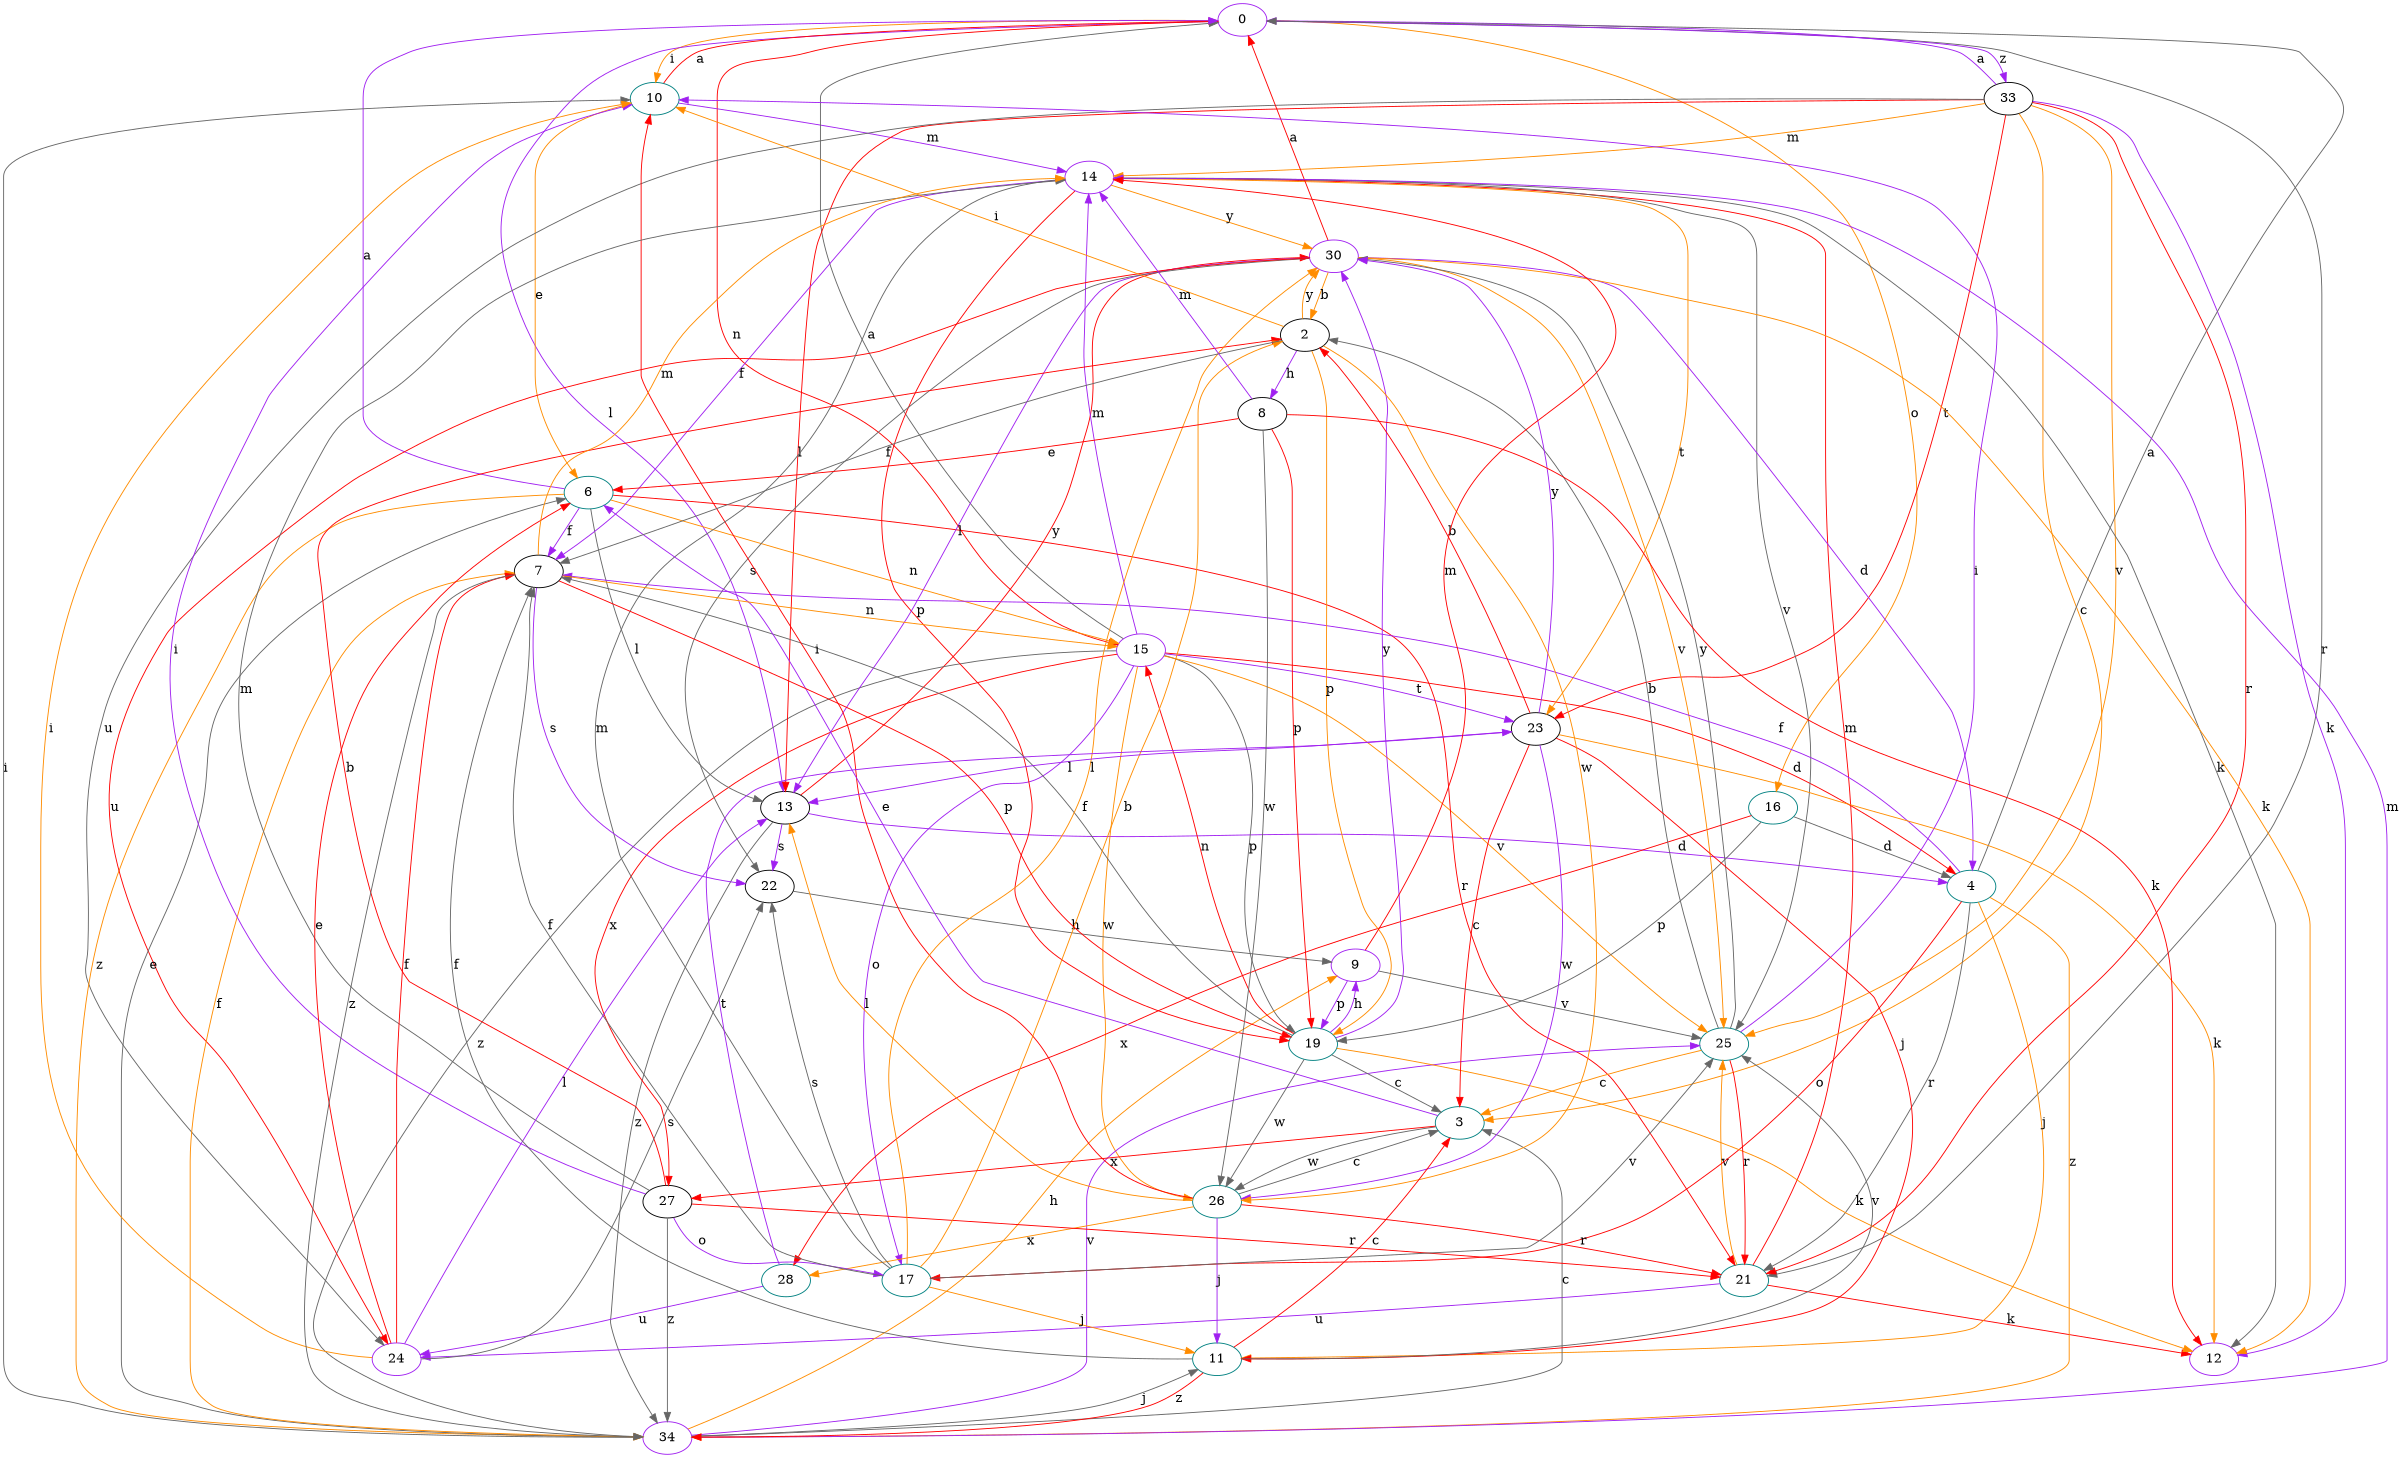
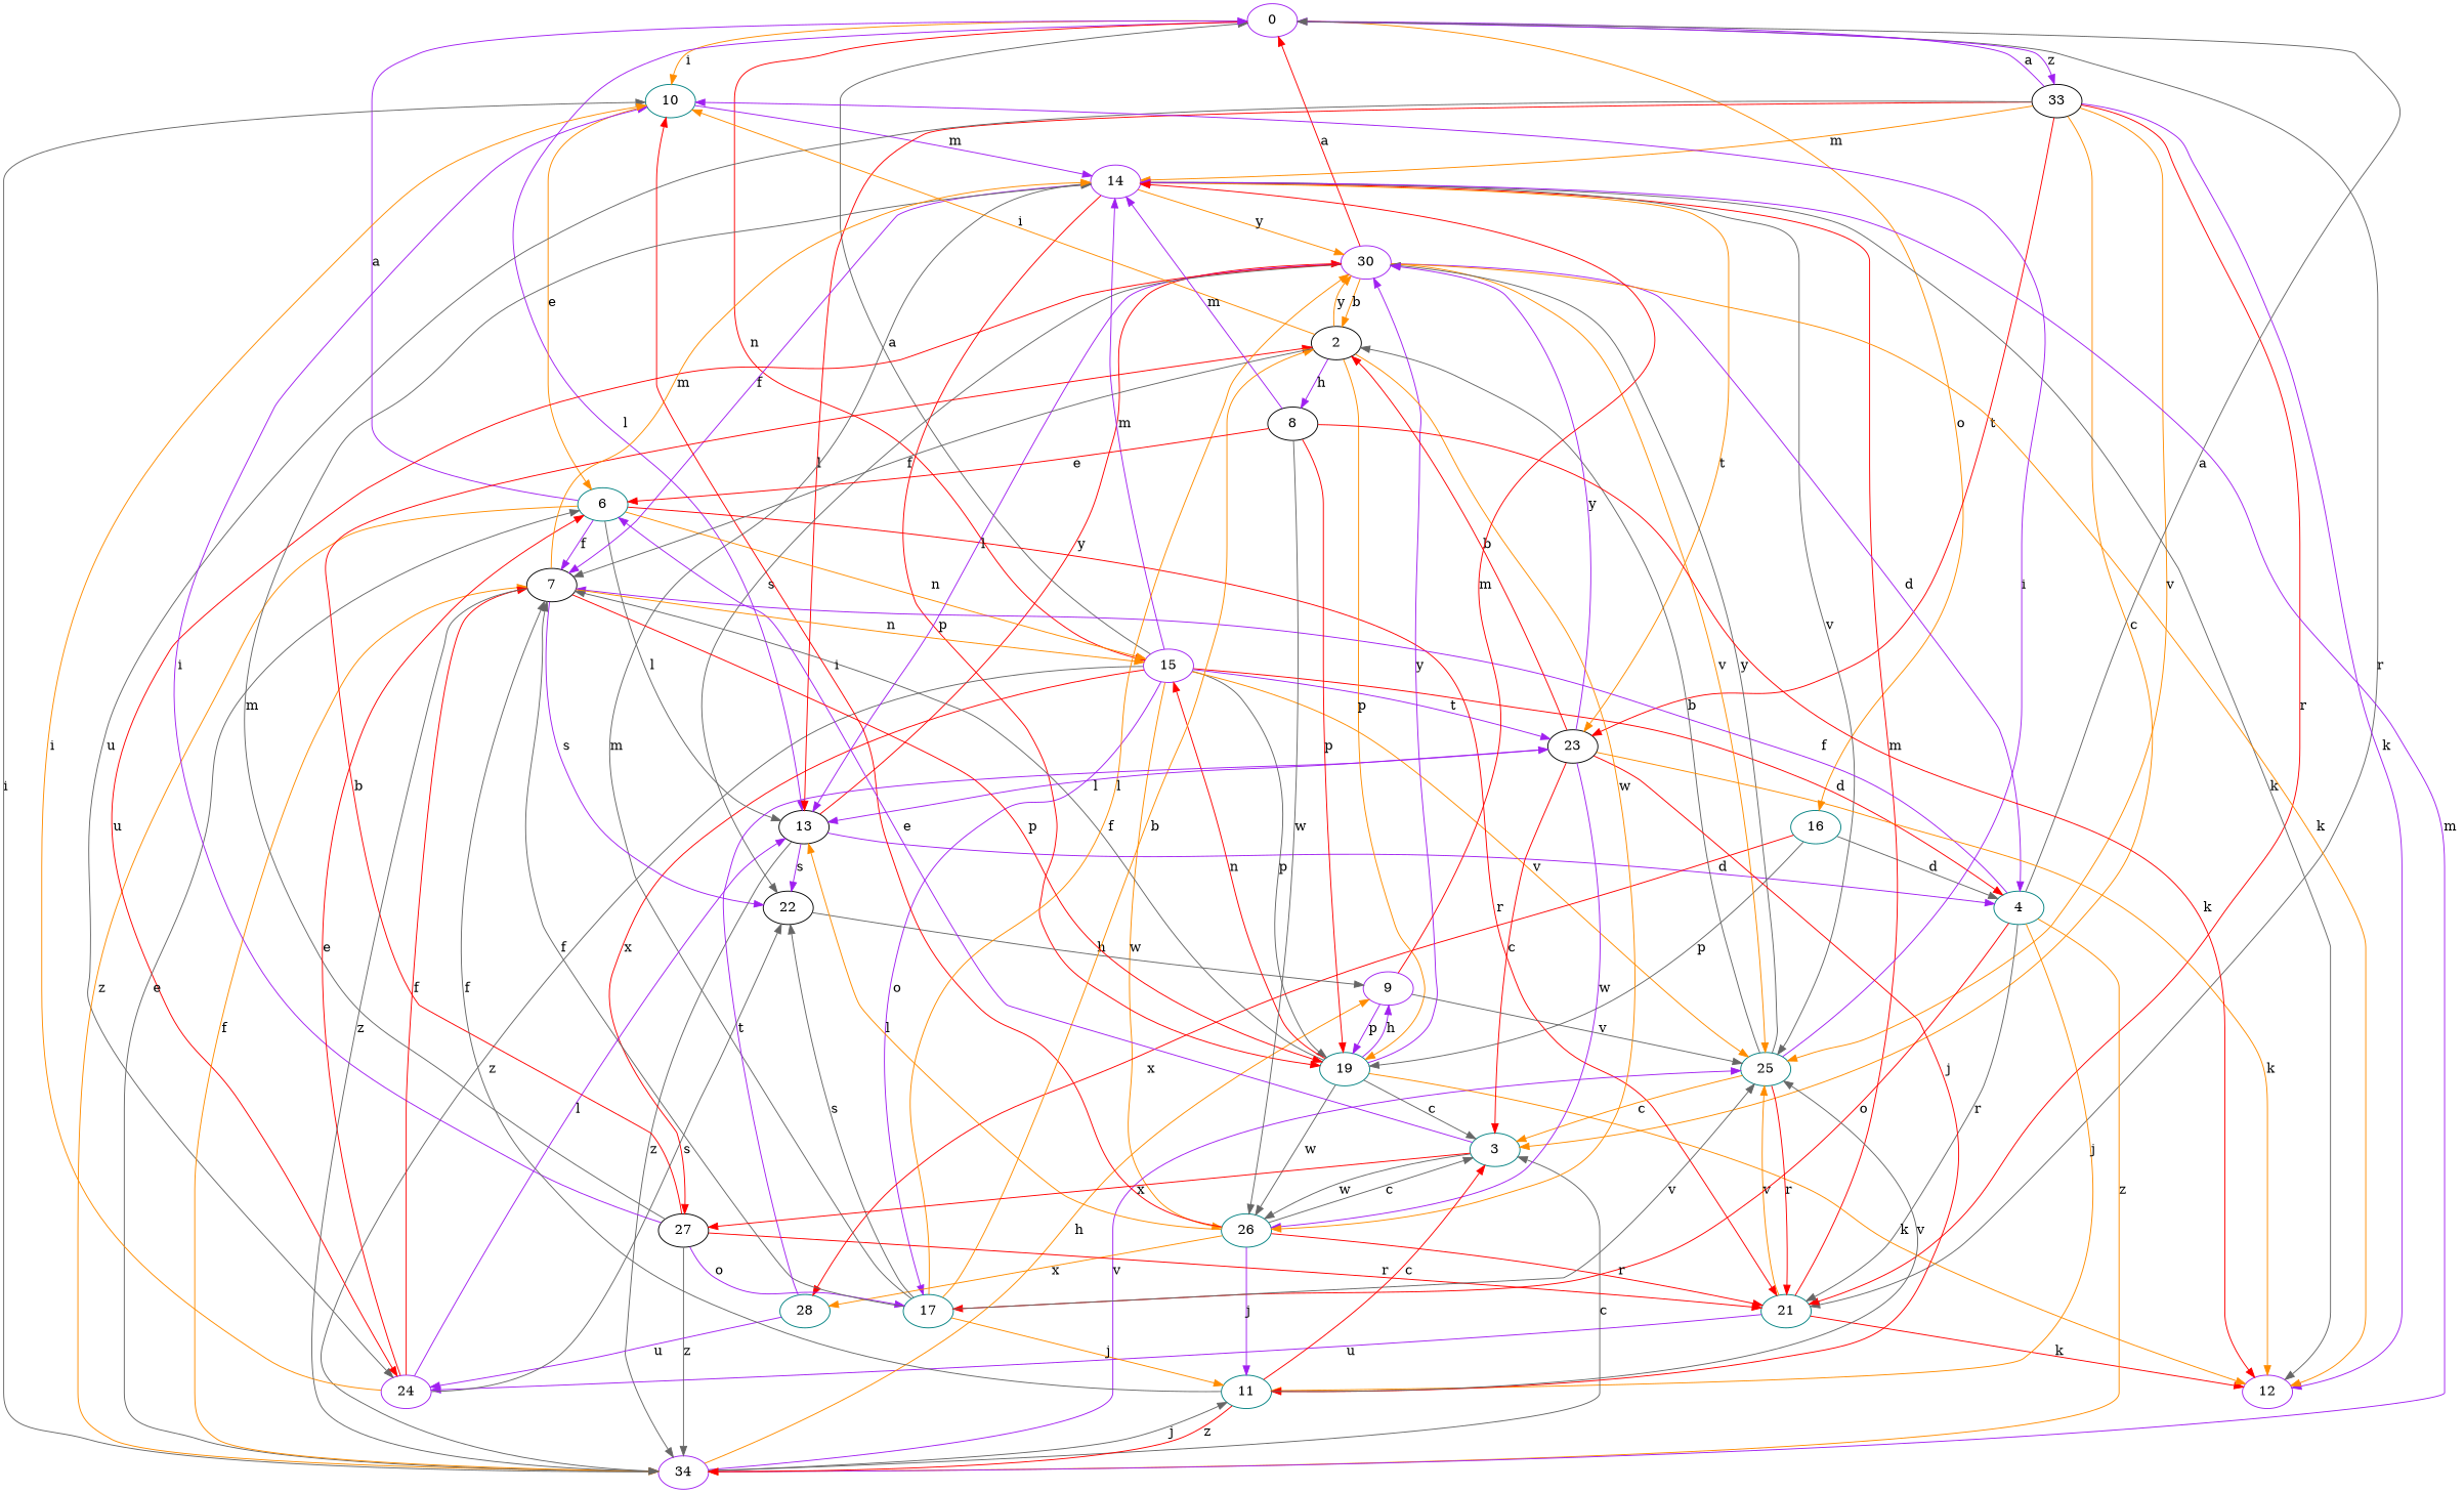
  strict digraph {
    node [color=teal]
    edge [color=gray40]
    0 [color=purple]
    10
    13 [color=black]
    15 [color=purple]
    16
    21
    33 [color=black]
    6
    14 [color=purple]
    30 [color=purple]
    4
    34 [color=purple]
    22 [color=black]
    19
    26
    27 [color=black]
    17
    25
    23 [color=black]
    28
    12 [color=purple]
    24 [color=purple]
    3
    2 [color=black]
    7 [color=black]
    8 [color=black]
    9 [color=purple]
    11
    0 -> 10 [color=darkorange label=i]
    0 -> 13 [color=purple label=l]
    0 -> 15 [color=red label=n]
    0 -> 16 [color=darkorange label=o]
    0 -> 21 [label=r]
    0 -> 33 [color=purple label=z]
-   10 -> 0 [color=red label=a]
    10 -> 6 [color=darkorange label=e]
    10 -> 14 [color=purple label=m]
    13 -> 30 [color=red label=y]
    13 -> 4 [color=purple label=d]
    13 -> 34 [label=z]
    13 -> 22 [color=purple label=s]
    15 -> 0 [label=a]
    15 -> 14 [color=purple label=m]
    15 -> 4 [color=red label=d]
    15 -> 34 [label=z]
    15 -> 19 [label=p]
    15 -> 26 [color=darkorange label=w]
    15 -> 27 [color=red label=x]
    15 -> 17 [color=purple label=o]
    15 -> 25 [color=darkorange label=v]
    15 -> 23 [color=purple label=t]
    16 -> 4 [label=d]
    16 -> 19 [label=p]
    16 -> 28 [color=red label=x]
    21 -> 14 [color=red label=m]
    21 -> 25 [color=darkorange label=v]
    21 -> 12 [color=red label=k]
    21 -> 24 [color=purple label=u]
    33 -> 0 [color=purple label=a]
    33 -> 13 [color=red label=l]
    33 -> 21 [color=red label=r]
    33 -> 14 [color=darkorange label=m]
    33 -> 25 [color=darkorange label=v]
    33 -> 23 [color=red label=t]
    33 -> 12 [color=purple label=k]
    33 -> 24 [label=u]
    33 -> 3 [color=darkorange label=c]
    6 -> 0 [color=purple label=a]
    6 -> 13 [label=l]
    6 -> 15 [color=darkorange label=n]
    6 -> 21 [color=red label=r]
    6 -> 34 [color=darkorange label=z]
    6 -> 7 [color=purple label=f]
    14 -> 30 [color=darkorange label=y]
    14 -> 19 [color=red label=p]
    14 -> 25 [label=v]
    14 -> 23 [color=darkorange label=t]
    14 -> 12 [label=k]
    14 -> 7 [color=purple label=f]
    30 -> 0 [color=red label=a]
    30 -> 13 [color=purple label=l]
    30 -> 4 [color=purple label=d]
    30 -> 22 [label=s]
    30 -> 25 [color=darkorange label=v]
    30 -> 12 [color=darkorange label=k]
    30 -> 24 [color=red label=u]
    30 -> 2 [color=darkorange label=b]
    4 -> 0 [label=a]
    4 -> 21 [label=r]
    4 -> 34 [color=darkorange label=z]
    4 -> 17 [color=red label=o]
    4 -> 7 [color=purple label=f]
    4 -> 11 [color=darkorange label=j]
    34 -> 10 [label=i]
    34 -> 6 [label=e]
    34 -> 14 [color=purple label=m]
    34 -> 25 [color=purple label=v]
    34 -> 3 [label=c]
    34 -> 7 [color=darkorange label=f]
    34 -> 9 [color=darkorange label=h]
    34 -> 11 [label=j]
    22 -> 9 [label=h]
    19 -> 15 [color=red label=n]
    19 -> 30 [color=purple label=y]
    19 -> 26 [label=w]
    19 -> 12 [color=darkorange label=k]
    19 -> 3 [label=c]
    19 -> 7 [label=f]
    19 -> 9 [color=purple label=h]
    26 -> 10 [color=red label=i]
    26 -> 13 [color=darkorange label=l]
    26 -> 21 [color=red label=r]
    26 -> 28 [color=darkorange label=x]
    26 -> 3 [label=c]
    26 -> 11 [color=purple label=j]
    27 -> 10 [color=purple label=i]
    27 -> 21 [color=red label=r]
    27 -> 14 [label=m]
    27 -> 34 [label=z]
    27 -> 17 [color=purple label=o]
    27 -> 2 [color=red label=b]
    17 -> 14 [label=m]
    17 -> 30 [color=darkorange label=l]
    17 -> 22 [label=s]
    17 -> 25 [label=v]
    17 -> 2 [color=darkorange label=b]
    17 -> 7 [label=f]
    17 -> 11 [color=darkorange label=j]
    25 -> 10 [color=purple label=i]
    25 -> 21 [color=red label=r]
    25 -> 30 [label=y]
    25 -> 3 [color=darkorange label=c]
    25 -> 2 [label=b]
    23 -> 13 [color=purple label=l]
    23 -> 30 [color=purple label=y]
    23 -> 26 [color=purple label=w]
    23 -> 12 [color=darkorange label=k]
    23 -> 3 [color=red label=c]
    23 -> 2 [color=red label=b]
    23 -> 11 [color=red label=j]
    28 -> 23 [color=purple label=t]
    28 -> 24 [color=purple label=u]
    24 -> 10 [color=darkorange label=i]
    24 -> 13 [color=purple label=l]
    24 -> 6 [color=red label=e]
    24 -> 22 [label=s]
    24 -> 7 [color=red label=f]
    3 -> 6 [color=purple label=e]
    3 -> 26 [label=w]
    3 -> 27 [color=red label=x]
    2 -> 10 [color=darkorange label=i]
    2 -> 30 [color=darkorange label=y]
    2 -> 19 [color=darkorange label=p]
    2 -> 26 [color=darkorange label=w]
    2 -> 7 [label=f]
    2 -> 8 [color=purple label=h]
    7 -> 15 [color=darkorange label=n]
    7 -> 14 [color=darkorange label=m]
    7 -> 34 [label=z]
    7 -> 22 [color=purple label=s]
    7 -> 19 [color=red label=p]
    8 -> 6 [color=red label=e]
    8 -> 14 [color=purple label=m]
    8 -> 19 [color=red label=p]
    8 -> 26 [label=w]
    8 -> 12 [color=red label=k]
    9 -> 14 [color=red label=m]
    9 -> 19 [color=purple label=p]
    9 -> 25 [label=v]
    11 -> 34 [color=red label=z]
    11 -> 25 [label=v]
    11 -> 3 [color=red label=c]
    11 -> 7 [label=f]
  }
